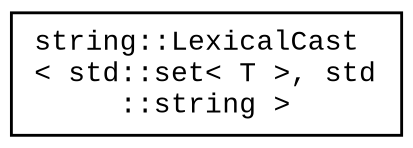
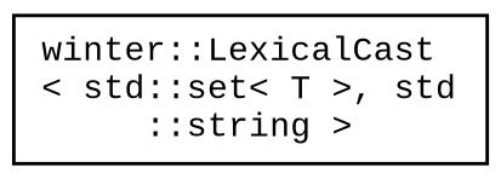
  digraph {
    rankdir=LR
    fontname="Liberation Mono"
-   n1 [color=black fillcolor=white fontname="Liberation Mono" fontsize=10 height=0.2 label="string::LexicalCast\l\< std::set\< T \>, std\l::string \>" shape=record style=filled width=0.4]
+   n1 [color=black fillcolor=white fontname="Liberation Mono" fontsize=10 height=0.2 label="winter::LexicalCast\l\< std::set\< T \>, std\l::string \>" shape=record style=filled width=0.4]
  }
